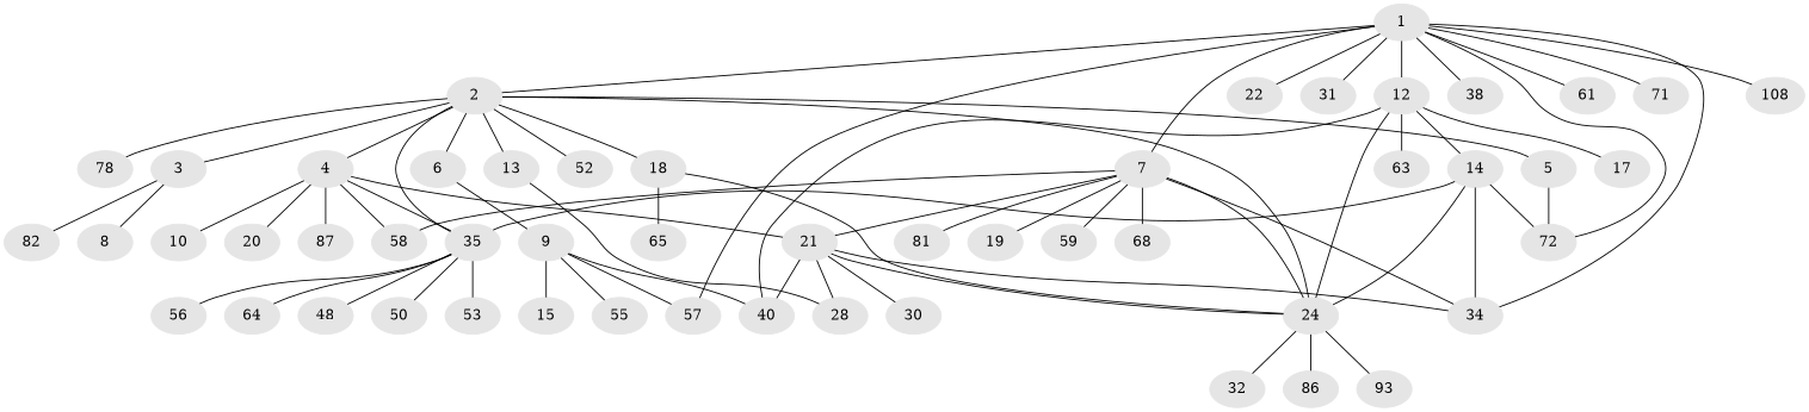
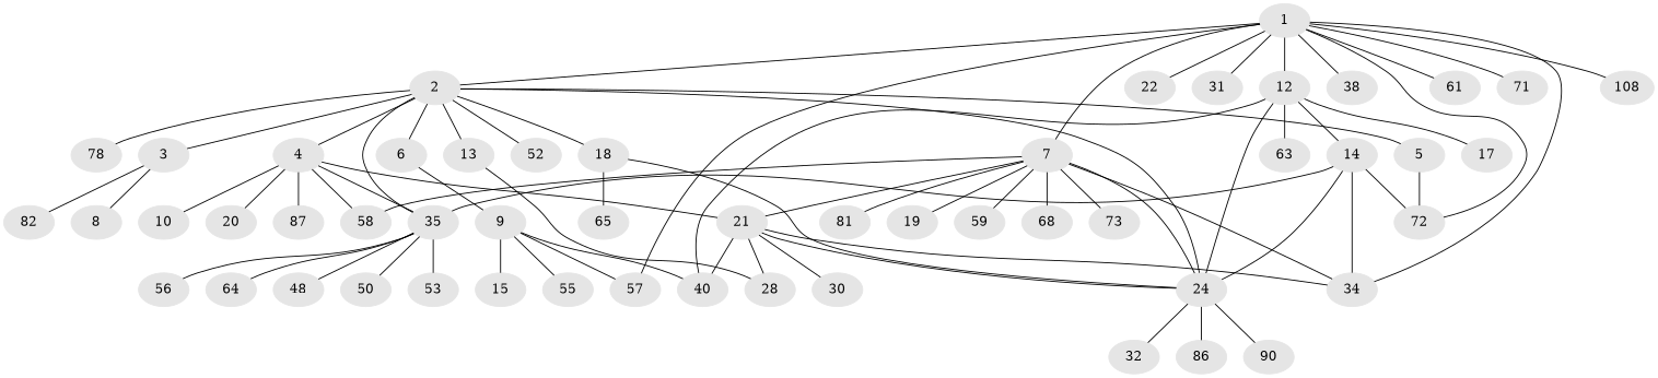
  graph {
    node [color=gray90 style=filled]
    1
    2
    7 [super="+11+75"]
    12 [super="+102+33"]
    22
    31
    34 [super="+92+39+41"]
    38 [super="+80"]
    57
    61
    71
    72 [super="+95+85"]
    108
    3
    4 [super="+51+26+66+27+98+83+16"]
    5
    6
    13 [super="+69+46+107"]
    18 [super="+103"]
    24 [super="+84+37"]
    35 [super="+42"]
    52
    78
    21 [super="+105+23+70"]
    58 [super="+60"]
    19 [super="+74"]
    59
    68
+   73
    81
    40 [super="+96"]
    14 [super="+67"]
    17
    63 [super="+88"]
    8
    82
    10
    20
    87
    9
    28
    65
    32
    86
-   90 [label=93]
+   90
    48
    50
    53
    56
    n50 [label=64 super="+93"]
    30
    15 [super="+76"]
    55
    1 -- 2
    1 -- 7 [weight=3]
    1 -- 12
    1 -- 22
    1 -- 31
    1 -- 34 [weight=2]
    1 -- 38
    1 -- 57
    1 -- 61
    1 -- 71
    1 -- 72
    1 -- 108
    2 -- 3
    2 -- 4 [weight=2]
    2 -- 5
    2 -- 6
    2 -- 13
    2 -- 18
    2 -- 24
    2 -- 35
    2 -- 52
    2 -- 78
    7 -- 34
    7 -- 24
    7 -- 21
    7 -- 58
    7 -- 19 [weight=2]
    7 -- 59
    7 -- 68
+   7 -- 73
    7 -- 81
    12 -- 24 [weight=2]
    12 -- 40
    12 -- 14
    12 -- 17
    12 -- 63
    3 -- 8
    3 -- 82
    4 -- 35
    4 -- 21
    4 -- 58
    4 -- 10
    4 -- 20 [weight=2]
    4 -- 87
    5 -- 72
    6 -- 9
    13 -- 28
    18 -- 24
    18 -- 65
    24 -- 32
    24 -- 86
    24 -- 90
    35 -- 48
    35 -- 50
    35 -- 53
    35 -- 56
    35 -- n50
    21 -- 34
    21 -- 24
    21 -- 40
    21 -- 28
    21 -- 30
    14 -- 34
    14 -- 72
    14 -- 24
    14 -- 35
    9 -- 57
    9 -- 40
    9 -- 15
    9 -- 55
  }
